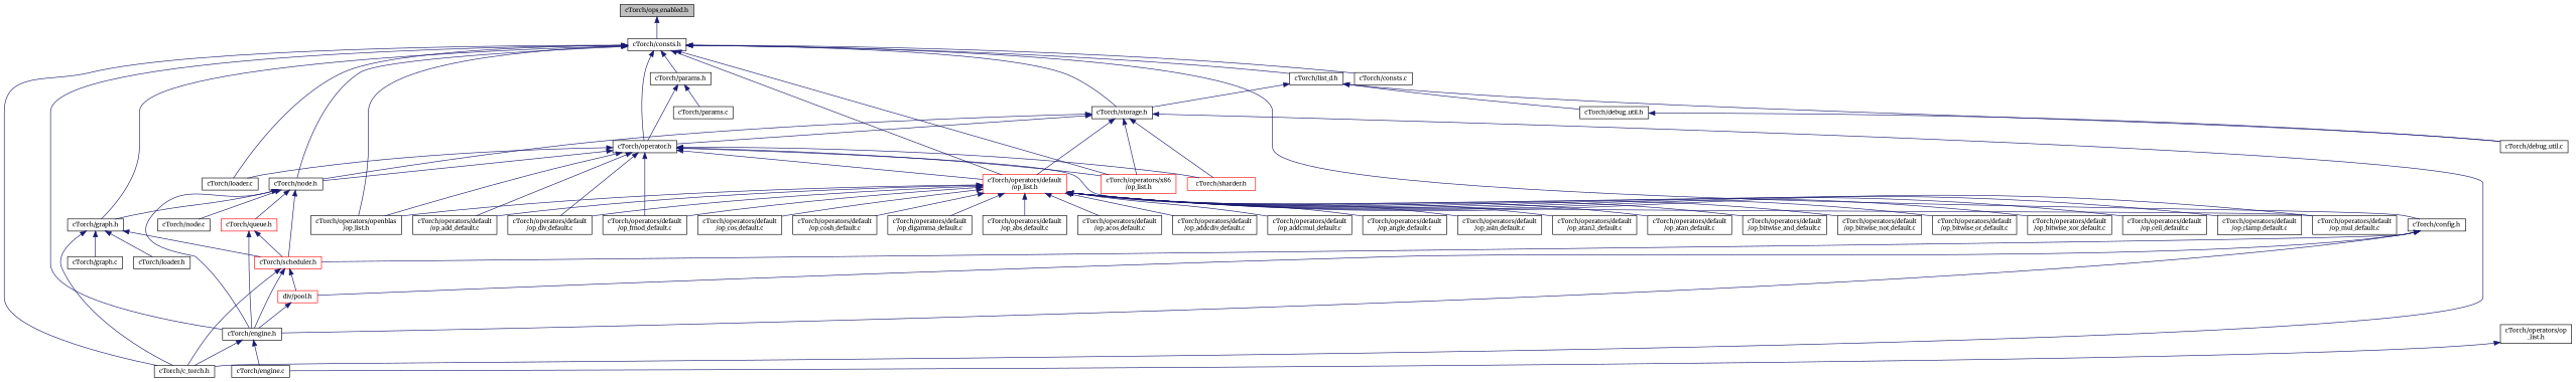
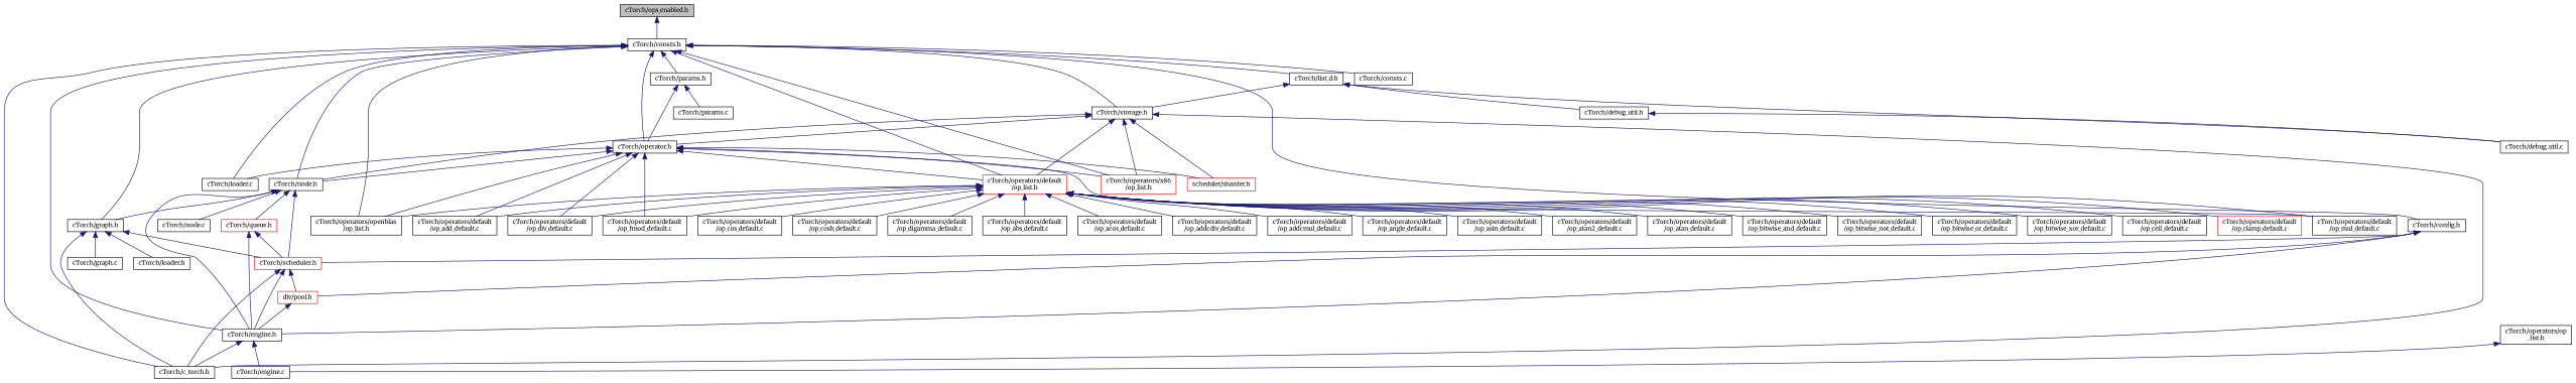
  digraph {
    fontname=Merriweather
    node [color=black fillcolor=white fontname=Merriweather fontsize=10 shape=record style=filled]
    edge [color=midnightblue dir=back fontname=Merriweather fontsize=10 labelfontname=Helvetica labelfontsize=10 style=solid]
    n1 [fillcolor=grey75 fontcolor=black height=0.2 label="cTorch/ops_enabled.h" width=0.4]
    n2 [height=0.2 label="cTorch/consts.h" width=0.4]
    n3 [height=0.2 label="cTorch/c_torch.h" width=0.4]
    n4 [height=0.2 label="cTorch/config.h" width=0.4]
    n5 [height=0.2 label="cTorch/engine.h" width=0.4]
    n6 [height=0.2 label="cTorch/node.h" width=0.4]
    n7 [height=0.2 label="cTorch/graph.h" width=0.4]
    n8 [height=0.2 label="cTorch/operator.h" width=0.4]
    n9 [color=red height=0.2 label="cTorch/operators/default\l/op_list.h" width=0.4]
    n10 [height=0.2 label="cTorch/loader.c" width=0.4]
    n11 [height=0.2 label="cTorch/operators/openblas\l/op_list.h" width=0.4]
    n12 [color=red height=0.2 label="cTorch/operators/x86\l/op_list.h" width=0.4]
    n13 [height=0.2 label="cTorch/params.h" width=0.4]
    n14 [height=0.2 label="cTorch/storage.h" width=0.4]
    n15 [height=0.2 label="cTorch/list_d.h" width=0.4]
    n16 [height=0.2 label="cTorch/consts.c" width=0.4]
    n17 [color=red height=0.2 label="div/pool.h" width=0.4]
    n18 [color=red height=0.2 label="cTorch/scheduler.h" width=0.4]
    n19 [height=0.2 label="cTorch/engine.c" width=0.4]
    n20 [color=red height=0.2 label="cTorch/queue.h" width=0.4]
    n21 [height=0.2 label="cTorch/node.c" width=0.4]
    n22 [height=0.2 label="cTorch/graph.c" width=0.4]
    n23 [height=0.2 label="cTorch/loader.h" width=0.4]
    n24 [height=0.2 label="cTorch/operators/default\l/op_add_default.c" width=0.4]
    n25 [height=0.2 label="cTorch/operators/default\l/op_div_default.c" width=0.4]
    n26 [height=0.2 label="cTorch/operators/default\l/op_fmod_default.c" width=0.4]
    n27 [height=0.2 label="cTorch/operators/default\l/op_mul_default.c" width=0.4]
-   n28 [color=red height=0.2 label="cTorch/sharder.h" width=0.4]
+   n28 [color=red height=0.2 label="scheduler/sharder.h" width=0.4]
    n29 [height=0.2 label="cTorch/operators/default\l/op_abs_default.c" width=0.4]
    n30 [height=0.2 label="cTorch/operators/default\l/op_acos_default.c" width=0.4]
    n31 [height=0.2 label="cTorch/operators/default\l/op_addcdiv_default.c" width=0.4]
    n32 [height=0.2 label="cTorch/operators/default\l/op_addcmul_default.c" width=0.4]
    n33 [height=0.2 label="cTorch/operators/default\l/op_angle_default.c" width=0.4]
    n34 [height=0.2 label="cTorch/operators/default\l/op_asin_default.c" width=0.4]
    n35 [height=0.2 label="cTorch/operators/default\l/op_atan2_default.c" width=0.4]
    n36 [height=0.2 label="cTorch/operators/default\l/op_atan_default.c" width=0.4]
    n37 [height=0.2 label="cTorch/operators/default\l/op_bitwise_and_default.c" width=0.4]
    n38 [height=0.2 label="cTorch/operators/default\l/op_bitwise_not_default.c" width=0.4]
    n39 [height=0.2 label="cTorch/operators/default\l/op_bitwise_or_default.c" width=0.4]
    n40 [height=0.2 label="cTorch/operators/default\l/op_bitwise_xor_default.c" width=0.4]
    n41 [height=0.2 label="cTorch/operators/default\l/op_ceil_default.c" width=0.4]
-   n42 [height=0.2 label="cTorch/operators/default\l/op_clamp_default.c" width=0.4]
+   n42 [color=red height=0.2 label="cTorch/operators/default\l/op_clamp_default.c" width=0.4]
    n43 [height=0.2 label="cTorch/operators/default\l/op_cos_default.c" width=0.4]
    n44 [height=0.2 label="cTorch/operators/default\l/op_cosh_default.c" width=0.4]
    n45 [height=0.2 label="cTorch/operators/default\l/op_digamma_default.c" width=0.4]
    n46 [height=0.2 label="cTorch/params.c" width=0.4]
    n47 [height=0.2 label="cTorch/debug_util.h" width=0.4]
    n48 [height=0.2 label="cTorch/debug_util.c" width=0.4]
    n49 [height=0.2 label="cTorch/operators/op\l_list.h" width=0.4]
    n1 -> n2
    n2 -> n3
    n2 -> n4
    n2 -> n5
    n2 -> n6
    n2 -> n7
    n2 -> n8
    n2 -> n9
    n2 -> n10
    n2 -> n11
    n2 -> n12
    n2 -> n13
    n2 -> n14
    n2 -> n15
    n2 -> n16
    n4 -> n5
    n4 -> n17
    n4 -> n18
    n5 -> n3
    n5 -> n19
    n6 -> n5
    n6 -> n7
    n6 -> n18
    n6 -> n20
    n6 -> n21
    n7 -> n3
    n7 -> n18
    n7 -> n22
    n7 -> n23
    n8 -> n6
    n8 -> n9
    n8 -> n10
    n8 -> n11
    n8 -> n12
    n8 -> n24
    n8 -> n25
    n8 -> n26
    n8 -> n27
    n8 -> n28
    n9 -> n11
    n9 -> n24
    n9 -> n25
    n9 -> n26
    n9 -> n27
    n9 -> n29
    n9 -> n30
    n9 -> n31
    n9 -> n32
    n9 -> n33
    n9 -> n34
    n9 -> n35
    n9 -> n36
    n9 -> n37
    n9 -> n38
    n9 -> n39
    n9 -> n40
    n9 -> n41
    n9 -> n42
    n9 -> n43
    n9 -> n44
    n9 -> n45
    n13 -> n8
    n13 -> n46
    n14 -> n3
    n14 -> n6
    n14 -> n8
    n14 -> n9
    n14 -> n12
    n14 -> n28
    n15 -> n14
    n15 -> n47
    n15 -> n48
    n17 -> n5
    n18 -> n3
    n18 -> n5
    n18 -> n17
    n20 -> n5
    n20 -> n18
    n47 -> n48
    n49 -> n19
  }
